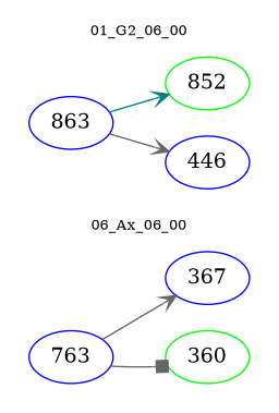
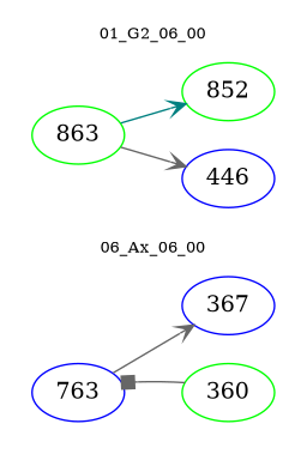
  digraph {
    rankdir=LR
    node [color=blue]
    edge [arrowhead=vee color=gray40]
    n1 [label=763]
    n2 [color=green label=360]
    n3 [label=367]
-   n4 [label=863]
+   n4 [color=green label=863]
    n5 [label=446]
    n6 [color=green label=852]
    subgraph cluster_1 {
      color=white
      fontsize=10
      label="06_Ax_06_00"
      n1
      n2
      n3
    }
    subgraph cluster_2 {
      color=white
      fontsize=10
      label="01_G2_06_00"
      n4
      n5
      n6
    }
-   n1 -> n2 [arrowhead=box]
+   n2 -> n1 [arrowhead=box]
    n1 -> n3
    n4 -> n5
    n4 -> n6 [color=teal]
  }
